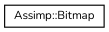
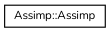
  digraph {
    rankdir=LR
    fontname=Nunito
-   n1 [color=black fillcolor=white fontname=Nunito fontsize=10 height=0.2 label="Assimp::Bitmap" shape=record style=filled width=0.4]
+   n1 [color=black fillcolor=white fontname=Nunito fontsize=10 height=0.2 label="Assimp::Assimp" shape=record style=filled width=0.4]
  }
